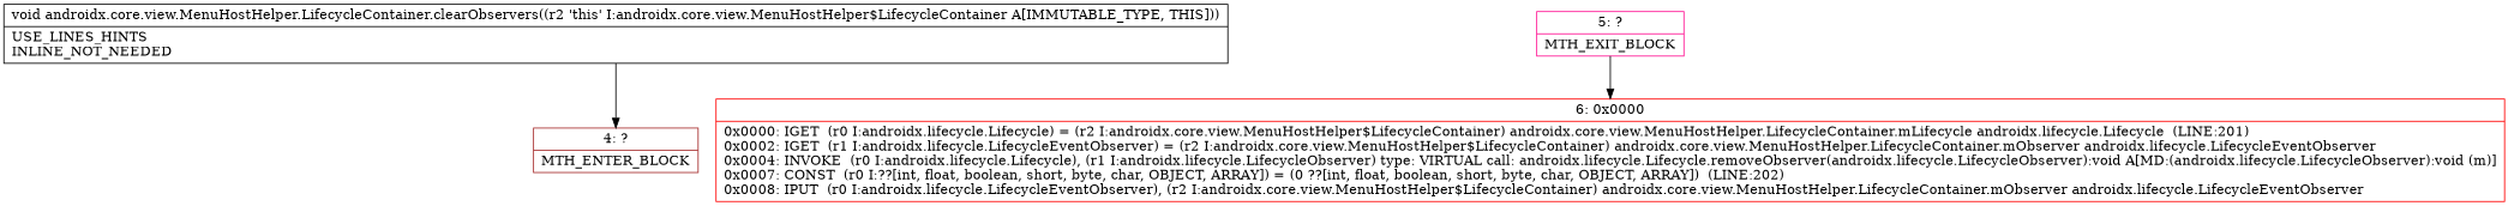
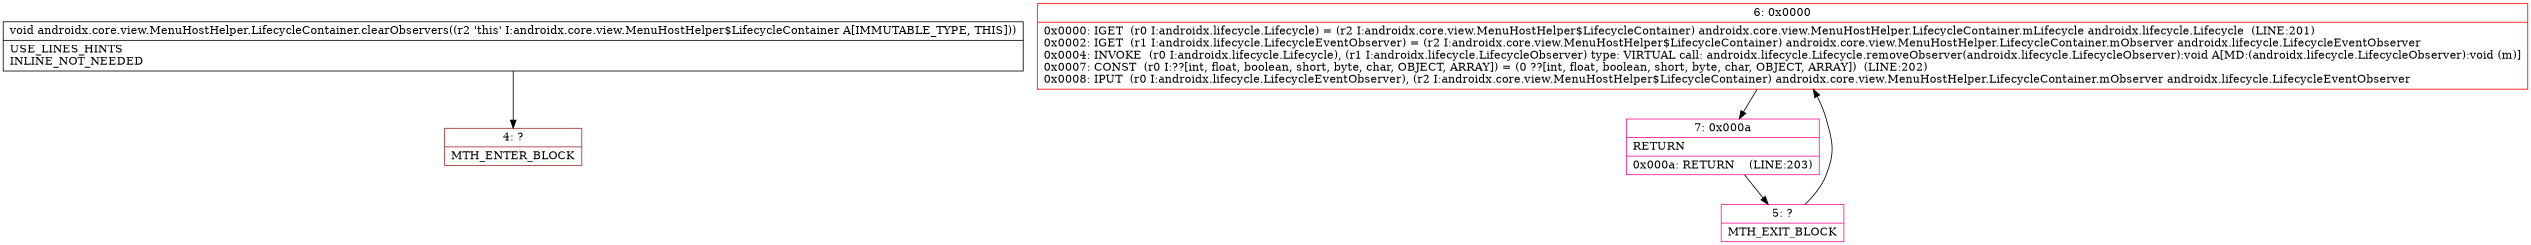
  digraph {
    node [color=deeppink shape=record]
    n1 [color=brown label="{4\:\ ?|MTH_ENTER_BLOCK\l}"]
    n2 [color=red label="{6\:\ 0x0000|0x0000: IGET  (r0 I:androidx.lifecycle.Lifecycle) = (r2 I:androidx.core.view.MenuHostHelper$LifecycleContainer) androidx.core.view.MenuHostHelper.LifecycleContainer.mLifecycle androidx.lifecycle.Lifecycle  (LINE:201)\l0x0002: IGET  (r1 I:androidx.lifecycle.LifecycleEventObserver) = (r2 I:androidx.core.view.MenuHostHelper$LifecycleContainer) androidx.core.view.MenuHostHelper.LifecycleContainer.mObserver androidx.lifecycle.LifecycleEventObserver \l0x0004: INVOKE  (r0 I:androidx.lifecycle.Lifecycle), (r1 I:androidx.lifecycle.LifecycleObserver) type: VIRTUAL call: androidx.lifecycle.Lifecycle.removeObserver(androidx.lifecycle.LifecycleObserver):void A[MD:(androidx.lifecycle.LifecycleObserver):void (m)]\l0x0007: CONST  (r0 I:??[int, float, boolean, short, byte, char, OBJECT, ARRAY]) = (0 ??[int, float, boolean, short, byte, char, OBJECT, ARRAY])  (LINE:202)\l0x0008: IPUT  (r0 I:androidx.lifecycle.LifecycleEventObserver), (r2 I:androidx.core.view.MenuHostHelper$LifecycleContainer) androidx.core.view.MenuHostHelper.LifecycleContainer.mObserver androidx.lifecycle.LifecycleEventObserver \l}"]
+   n3 [label="{7\:\ 0x000a|RETURN\l|0x000a: RETURN    (LINE:203)\l}"]
    n4 [label="{5\:\ ?|MTH_EXIT_BLOCK\l}"]
    n5 [color=black label="{void androidx.core.view.MenuHostHelper.LifecycleContainer.clearObservers((r2 'this' I:androidx.core.view.MenuHostHelper$LifecycleContainer A[IMMUTABLE_TYPE, THIS]))  | USE_LINES_HINTS\lINLINE_NOT_NEEDED\l}"]
+   n2 -> n3
+   n3 -> n4
    n4 -> n2
    n5 -> n1
  }
